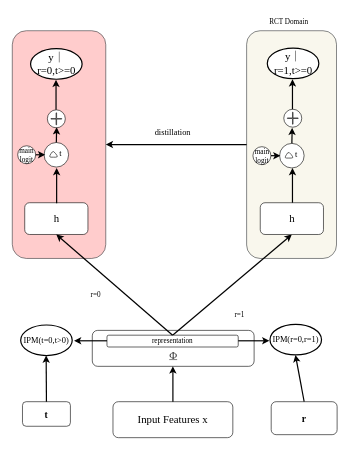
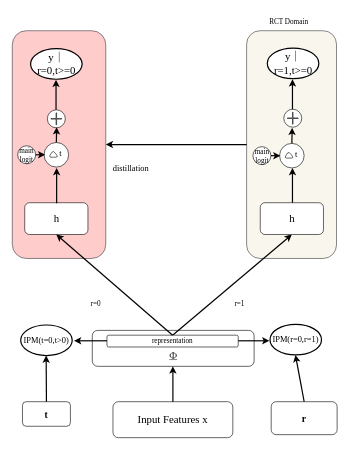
  <mxCell id="0" />
  <mxCell id="1" parent="0" />
  <mxCell id="2" value="" style="rounded=0;whiteSpace=wrap;html=1;fontFamily=Comic Sans MS;" vertex="1" parent="1"><mxGeometry x="26" y="75" width="120" height="60" as="geometry" /></mxCell>
  <mxCell id="3" value="" style="rounded=1;whiteSpace=wrap;html=1;fillColor=#ffcccc;strokeColor=#36393d;fontFamily=Comic Sans MS;" vertex="1" parent="1"><mxGeometry x="20" y="50" width="156" height="380" as="geometry" /></mxCell>
  <mxCell id="4" value="" style="rounded=1;whiteSpace=wrap;html=1;fillColor=#f9f7ed;strokeColor=#36393d;fontFamily=Comic Sans MS;" vertex="1" parent="1"><mxGeometry x="411" y="50" width="150" height="380" as="geometry" /></mxCell>
  <mxCell id="5" value="" style="ellipse;whiteSpace=wrap;html=1;aspect=fixed;labelBackgroundColor=none;rounded=1;fontFamily=Comic Sans MS;" vertex="1" parent="1"><mxGeometry x="78.5" y="182" width="30" height="30" as="geometry" /></mxCell>
  <mxCell id="6" value="" style="shape=cross;whiteSpace=wrap;html=1;size=0.05;fontStyle=1;labelBackgroundColor=none;rounded=1;fontFamily=Comic Sans MS;" vertex="1" parent="1"><mxGeometry x="84.5" y="187" width="18" height="20" as="geometry" /></mxCell>
  <mxCell id="7" value="" style="endArrow=classic;html=1;rounded=1;strokeWidth=2;labelBackgroundColor=none;fontColor=default;fontFamily=Comic Sans MS;" edge="1" parent="1"><mxGeometry width="50" height="50" relative="1" as="geometry"><mxPoint x="93" y="182" as="sourcePoint" /><mxPoint x="93" y="132" as="targetPoint" /></mxGeometry></mxCell>
  <mxCell id="8" value="" style="ellipse;whiteSpace=wrap;html=1;labelBackgroundColor=none;rounded=1;fontFamily=Comic Sans MS;" vertex="1" parent="1"><mxGeometry x="73" y="236.5" width="41" height="41" as="geometry" /></mxCell>
  <mxCell id="9" value="&lt;font style=&quot;font-size: 18px;&quot;&gt;Input Features x&lt;/font&gt;" style="rounded=1;whiteSpace=wrap;html=1;strokeWidth=1;labelBackgroundColor=none;fontFamily=Comic Sans MS;" vertex="1" parent="1"><mxGeometry x="188" y="669" width="200" height="60" as="geometry" /></mxCell>
  <mxCell id="10" value="&lt;font style=&quot;font-size: 18px;&quot;&gt;h&lt;/font&gt;" style="rounded=1;whiteSpace=wrap;html=1;labelBackgroundColor=none;fontFamily=Comic Sans MS;" vertex="1" parent="1"><mxGeometry x="40.75" y="337" width="105.5" height="53" as="geometry" /></mxCell>
  <mxCell id="11" value="" style="rounded=1;whiteSpace=wrap;html=1;strokeWidth=1;labelBackgroundColor=none;fontFamily=Comic Sans MS;" vertex="1" parent="1"><mxGeometry x="153.5" y="550" width="270" height="60" as="geometry" /></mxCell>
  <mxCell id="12" value="" style="endArrow=classic;html=1;rounded=1;strokeWidth=2;exitX=0.5;exitY=0;exitDx=0;exitDy=0;entryX=0.5;entryY=1;entryDx=0;entryDy=0;labelBackgroundColor=none;fontColor=default;fontFamily=Comic Sans MS;" edge="1" parent="1"><mxGeometry width="50" height="50" relative="1" as="geometry"><mxPoint x="94" y="338" as="sourcePoint" /><mxPoint x="94" y="279" as="targetPoint" /></mxGeometry></mxCell>
  <mxCell id="13" value="" style="triangle;whiteSpace=wrap;html=1;direction=north;labelBackgroundColor=none;rounded=1;fontFamily=Comic Sans MS;" vertex="1" parent="1"><mxGeometry x="80.5" y="249.5" width="16" height="11.5" as="geometry" /></mxCell>
  <mxCell id="14" value="&lt;font style=&quot;font-size: 18px;&quot;&gt;y｜r=1,t&amp;gt;=0&lt;br&gt;&lt;/font&gt;" style="ellipse;whiteSpace=wrap;html=1;strokeWidth=2;labelBackgroundColor=none;rounded=1;fontFamily=Comic Sans MS;" vertex="1" parent="1"><mxGeometry x="445.5" y="79" width="86" height="51" as="geometry" /></mxCell>
  <mxCell id="15" value="" style="ellipse;whiteSpace=wrap;html=1;aspect=fixed;labelBackgroundColor=none;rounded=1;fontFamily=Comic Sans MS;" vertex="1" parent="1"><mxGeometry x="473" y="181" width="30" height="30" as="geometry" /></mxCell>
  <mxCell id="16" value="" style="shape=cross;whiteSpace=wrap;html=1;size=0.05;fontStyle=1;labelBackgroundColor=none;rounded=1;fontFamily=Comic Sans MS;" vertex="1" parent="1"><mxGeometry x="479" y="186" width="18" height="20" as="geometry" /></mxCell>
  <mxCell id="17" value="" style="endArrow=classic;html=1;rounded=1;strokeWidth=2;labelBackgroundColor=none;fontColor=default;fontFamily=Comic Sans MS;" edge="1" parent="1"><mxGeometry width="50" height="50" relative="1" as="geometry"><mxPoint x="487.5" y="181" as="sourcePoint" /><mxPoint x="487.5" y="131" as="targetPoint" /></mxGeometry></mxCell>
  <mxCell id="18" value="&lt;span style=&quot;font-size: 16px;&quot;&gt;&lt;b&gt;t&lt;/b&gt;&lt;/span&gt;" style="rounded=1;whiteSpace=wrap;html=1;labelBackgroundColor=none;fontFamily=Comic Sans MS;" vertex="1" parent="1"><mxGeometry x="37" y="669" width="80" height="41" as="geometry" /></mxCell>
  <mxCell id="19" value="" style="endArrow=classic;html=1;rounded=1;strokeWidth=2;exitX=0.5;exitY=0;exitDx=0;exitDy=0;entryX=0.5;entryY=1;entryDx=0;entryDy=0;labelBackgroundColor=none;fontColor=default;fontFamily=Comic Sans MS;" edge="1" parent="1"><mxGeometry width="50" height="50" relative="1" as="geometry"><mxPoint x="487.5" y="338" as="sourcePoint" /><mxPoint x="487.5" y="279" as="targetPoint" /></mxGeometry></mxCell>
  <mxCell id="20" value="" style="endArrow=classic;html=1;rounded=1;strokeWidth=2;labelBackgroundColor=none;fontColor=default;fontFamily=Comic Sans MS;" edge="1" parent="1"><mxGeometry width="50" height="50" relative="1" as="geometry"><mxPoint x="486.5" y="238" as="sourcePoint" /><mxPoint x="487" y="212" as="targetPoint" /></mxGeometry></mxCell>
  <mxCell id="21" value="" style="endArrow=classic;html=1;rounded=1;strokeWidth=2;exitX=0.5;exitY=0;exitDx=0;exitDy=0;labelBackgroundColor=none;fontColor=default;fontFamily=Comic Sans MS;" edge="1" parent="1" source="8"><mxGeometry width="50" height="50" relative="1" as="geometry"><mxPoint x="94" y="231" as="sourcePoint" /><mxPoint x="94" y="211" as="targetPoint" /></mxGeometry></mxCell>
  <mxCell id="22" value="" style="endArrow=classic;html=1;rounded=1;strokeWidth=2;entryX=0.5;entryY=1;entryDx=0;entryDy=0;exitX=0.5;exitY=0;exitDx=0;exitDy=0;labelBackgroundColor=none;fontColor=default;fontFamily=Comic Sans MS;" edge="1" parent="1" source="32" target="41"><mxGeometry width="50" height="50" relative="1" as="geometry"><mxPoint x="287" y="500" as="sourcePoint" /><mxPoint x="474" y="397" as="targetPoint" /></mxGeometry></mxCell>
  <mxCell id="23" value="&lt;font style=&quot;font-size: 14px;&quot;&gt;t&lt;/font&gt;" style="text;html=1;strokeColor=none;fillColor=none;align=center;verticalAlign=middle;whiteSpace=wrap;rounded=1;labelBackgroundColor=none;fontFamily=Comic Sans MS;" vertex="1" parent="1"><mxGeometry x="71" y="240" width="60" height="30" as="geometry" /></mxCell>
  <mxCell id="24" value="" style="ellipse;whiteSpace=wrap;html=1;labelBackgroundColor=none;rounded=1;fontFamily=Comic Sans MS;" vertex="1" parent="1"><mxGeometry x="466" y="238" width="41" height="41" as="geometry" /></mxCell>
  <mxCell id="25" value="" style="triangle;whiteSpace=wrap;html=1;direction=north;labelBackgroundColor=none;rounded=1;fontFamily=Comic Sans MS;" vertex="1" parent="1"><mxGeometry x="473.5" y="251" width="16" height="11.5" as="geometry" /></mxCell>
  <mxCell id="26" value="&lt;font style=&quot;font-size: 14px;&quot;&gt;t&lt;/font&gt;" style="text;html=1;strokeColor=none;fillColor=none;align=center;verticalAlign=middle;whiteSpace=wrap;rounded=1;labelBackgroundColor=none;fontFamily=Comic Sans MS;" vertex="1" parent="1"><mxGeometry x="464" y="241.5" width="60" height="30" as="geometry" /></mxCell>
  <mxCell id="27" value="&lt;font style=&quot;&quot;&gt;&lt;font style=&quot;font-size: 14px;&quot;&gt;IPM(t=0,t&amp;gt;0)&lt;/font&gt;&lt;br&gt;&lt;/font&gt;" style="ellipse;whiteSpace=wrap;html=1;strokeWidth=2;labelBackgroundColor=none;rounded=1;fontFamily=Comic Sans MS;" vertex="1" parent="1"><mxGeometry x="34" y="541" width="86" height="51" as="geometry" /></mxCell>
  <mxCell id="28" value="" style="endArrow=classic;html=1;rounded=1;strokeWidth=2;entryX=0.5;entryY=1;entryDx=0;entryDy=0;exitX=0.5;exitY=0;exitDx=0;exitDy=0;labelBackgroundColor=none;fontColor=default;fontFamily=Comic Sans MS;" edge="1" parent="1" source="18"><mxGeometry width="50" height="50" relative="1" as="geometry"><mxPoint x="74" y="730.5" as="sourcePoint" /><mxPoint x="76.5" y="592" as="targetPoint" /></mxGeometry></mxCell>
  <mxCell id="29" value="&lt;span style=&quot;font-size: 16px;&quot;&gt;&lt;b&gt;r&lt;/b&gt;&lt;/span&gt;" style="rounded=1;whiteSpace=wrap;html=1;labelBackgroundColor=none;fontFamily=Comic Sans MS;" vertex="1" parent="1"><mxGeometry x="452" y="669" width="110" height="55" as="geometry" /></mxCell>
  <mxCell id="30" value="&lt;font style=&quot;&quot;&gt;&lt;font style=&quot;font-size: 14px;&quot;&gt;IPM(r=0,r=1)&lt;/font&gt;&lt;br&gt;&lt;/font&gt;" style="ellipse;whiteSpace=wrap;html=1;strokeWidth=2;labelBackgroundColor=none;rounded=1;fontFamily=Comic Sans MS;" vertex="1" parent="1"><mxGeometry x="450" y="540" width="86" height="51" as="geometry" /></mxCell>
  <mxCell id="31" value="" style="endArrow=classic;html=1;rounded=1;strokeWidth=2;entryX=0.5;entryY=1;entryDx=0;entryDy=0;exitX=0.5;exitY=0;exitDx=0;exitDy=0;labelBackgroundColor=none;fontColor=default;fontFamily=Comic Sans MS;" edge="1" parent="1" source="29"><mxGeometry width="50" height="50" relative="1" as="geometry"><mxPoint x="490" y="729.5" as="sourcePoint" /><mxPoint x="492.5" y="591" as="targetPoint" /></mxGeometry></mxCell>
  <mxCell id="32" value="representation" style="rounded=1;whiteSpace=wrap;html=1;labelBackgroundColor=none;fontFamily=Comic Sans MS;" vertex="1" parent="1"><mxGeometry x="178" y="558" width="219" height="19.75" as="geometry" /></mxCell>
  <mxCell id="33" value="&lt;a href=&quot;https://baike.baidu.com/item/%E5%B8%8C%E8%85%8A%E5%AD%97%E6%AF%8D/4428067#3-22&quot; style=&quot;--un-rotate: 0; --un-rotate-x: 0; --un-rotate-y: 0; --un-rotate-z: 0; --un-scale-x: 1; --un-scale-y: 1; --un-scale-z: 1; --un-skew-x: 0; --un-skew-y: 0; --un-translate-x: 0; --un-translate-y: 0; --un-translate-z: 0; --un-pan-x: ; --un-pan-y: ; --un-pinch-zoom: ; --un-scroll-snap-strictness: proximity; --un-ordinal: ; --un-slashed-zero: ; --un-numeric-figure: ; --un-numeric-spacing: ; --un-numeric-fraction: ; --un-border-spacing-x: 0; --un-border-spacing-y: 0; --un-ring-offset-shadow: 0 0 rgb(0 0 0 / 0); --un-ring-shadow: 0 0 rgb(0 0 0 / 0); --un-shadow-inset: ; --un-shadow: 0 0 rgb(0 0 0 / 0); --un-ring-inset: ; --un-ring-offset-width: 0px; --un-ring-offset-color: #fff; --un-ring-width: 0px; --un-ring-color: rgb(147 197 253 / .5); --un-blur: ; --un-brightness: ; --un-contrast: ; --un-drop-shadow: ; --un-grayscale: ; --un-hue-rotate: ; --un-invert: ; --un-saturate: ; --un-sepia: ; --un-backdrop-blur: ; --un-backdrop-brightness: ; --un-backdrop-contrast: ; --un-backdrop-grayscale: ; --un-backdrop-hue-rotate: ; --un-backdrop-invert: ; --un-backdrop-opacity: ; --un-backdrop-saturate: ; --un-backdrop-sepia: ; box-sizing: content-box; margin: 0px; padding: 0px; color: rgb(51, 51, 51); text-decoration-skip-ink: auto; text-align: left; background-color: rgb(255, 255, 255);&quot;&gt;&lt;font style=&quot;font-size: 18px;&quot;&gt;Φ&lt;/font&gt;&lt;/a&gt;" style="text;html=1;strokeColor=none;fillColor=none;align=center;verticalAlign=middle;whiteSpace=wrap;rounded=1;labelBackgroundColor=none;fontFamily=Comic Sans MS;" vertex="1" parent="1"><mxGeometry x="258.5" y="577" width="60" height="30" as="geometry" /></mxCell>
  <mxCell id="34" value="" style="endArrow=classic;html=1;rounded=1;exitX=0;exitY=0.5;exitDx=0;exitDy=0;strokeWidth=2;labelBackgroundColor=none;fontColor=default;entryX=1;entryY=0.5;entryDx=0;entryDy=0;fontFamily=Comic Sans MS;" edge="1" parent="1" source="4" target="3"><mxGeometry width="50" height="50" relative="1" as="geometry"><mxPoint x="356" y="235.5" as="sourcePoint" /><mxPoint x="79.5" y="235.5" as="targetPoint" /></mxGeometry></mxCell>
- <mxCell id="35" value="&lt;font style=&quot;font-size: 14px;&quot;&gt;distillation&lt;/font&gt;" style="text;html=1;strokeColor=none;fillColor=none;align=center;verticalAlign=middle;whiteSpace=wrap;rounded=1;labelBackgroundColor=none;fontColor=#000000;fontFamily=Comic Sans MS;" vertex="1" parent="1"><mxGeometry x="257.5" y="205.5" width="60" height="30" as="geometry" /></mxCell>
+ <mxCell id="35" value="&lt;font style=&quot;font-size: 14px;&quot;&gt;distillation&lt;/font&gt;" style="text;html=1;strokeColor=none;fillColor=none;align=center;verticalAlign=middle;whiteSpace=wrap;rounded=1;labelBackgroundColor=none;fontColor=#000000;fontFamily=Comic Sans MS;" vertex="1" parent="1"><mxGeometry x="187.5" y="265.5" width="60" height="30" as="geometry" /></mxCell>
  <mxCell id="36" value="" style="endArrow=classic;html=1;rounded=1;exitX=0;exitY=0.5;exitDx=0;exitDy=0;strokeWidth=2;entryX=1;entryY=0.5;entryDx=0;entryDy=0;labelBackgroundColor=none;fontColor=default;fontFamily=Comic Sans MS;" edge="1" parent="1"><mxGeometry width="50" height="50" relative="1" as="geometry"><mxPoint x="178" y="567.38" as="sourcePoint" /><mxPoint x="123" y="567.38" as="targetPoint" /></mxGeometry></mxCell>
  <mxCell id="37" value="" style="endArrow=classic;html=1;rounded=1;exitX=1;exitY=0.5;exitDx=0;exitDy=0;strokeWidth=2;entryX=0;entryY=0.5;entryDx=0;entryDy=0;labelBackgroundColor=none;fontColor=default;fontFamily=Comic Sans MS;" edge="1" parent="1"><mxGeometry width="50" height="50" relative="1" as="geometry"><mxPoint x="397" y="567.38" as="sourcePoint" /><mxPoint x="449" y="567.38" as="targetPoint" /></mxGeometry></mxCell>
  <mxCell id="38" value="" style="endArrow=classic;html=1;rounded=1;strokeWidth=2;exitX=0.5;exitY=0;exitDx=0;exitDy=0;entryX=0.5;entryY=1;entryDx=0;entryDy=0;labelBackgroundColor=none;fontColor=default;fontFamily=Comic Sans MS;" edge="1" parent="1"><mxGeometry width="50" height="50" relative="1" as="geometry"><mxPoint x="288" y="669" as="sourcePoint" /><mxPoint x="288" y="610" as="targetPoint" /></mxGeometry></mxCell>
  <mxCell id="39" value="" style="endArrow=classic;html=1;rounded=1;strokeWidth=2;entryX=0.5;entryY=1;entryDx=0;entryDy=0;exitX=0.5;exitY=0;exitDx=0;exitDy=0;labelBackgroundColor=none;fontColor=default;fontFamily=Comic Sans MS;" edge="1" parent="1" source="32" target="10"><mxGeometry width="50" height="50" relative="1" as="geometry"><mxPoint x="277" y="530" as="sourcePoint" /><mxPoint x="390" y="315" as="targetPoint" /></mxGeometry></mxCell>
  <mxCell id="40" value="&lt;font style=&quot;font-size: 18px;&quot;&gt;y｜r=0,t&amp;gt;=0&lt;br&gt;&lt;/font&gt;" style="ellipse;whiteSpace=wrap;html=1;strokeWidth=2;labelBackgroundColor=none;rounded=1;fontFamily=Comic Sans MS;" vertex="1" parent="1"><mxGeometry x="50.5" y="80" width="86" height="51" as="geometry" /></mxCell>
  <mxCell id="41" value="&lt;font style=&quot;font-size: 18px;&quot;&gt;h&lt;/font&gt;" style="rounded=1;whiteSpace=wrap;html=1;labelBackgroundColor=none;fontFamily=Comic Sans MS;" vertex="1" parent="1"><mxGeometry x="433.75" y="337" width="105.5" height="53" as="geometry" /></mxCell>
  <mxCell id="42" value="RCT Domain" style="text;html=1;strokeColor=none;fillColor=none;align=center;verticalAlign=middle;whiteSpace=wrap;rounded=0;fontFamily=Comic Sans MS;" vertex="1" parent="1"><mxGeometry x="439" y="20" width="85" height="30" as="geometry" /></mxCell>
- <mxCell id="43" value="r=0" style="text;html=1;strokeColor=none;fillColor=none;align=center;verticalAlign=middle;whiteSpace=wrap;rounded=0;fontFamily=Comic Sans MS;" vertex="1" parent="1"><mxGeometry x="117" y="475" width="85" height="30" as="geometry" /></mxCell>
- <mxCell id="44" value="r=1" style="text;html=1;strokeColor=none;fillColor=none;align=center;verticalAlign=middle;whiteSpace=wrap;rounded=0;fontFamily=Comic Sans MS;" vertex="1" parent="1"><mxGeometry x="357" y="510" width="85" height="30" as="geometry" /></mxCell>
+ <mxCell id="43" value="r=0" style="text;html=1;strokeColor=none;fillColor=none;align=center;verticalAlign=middle;whiteSpace=wrap;rounded=0;fontFamily=Comic Sans MS;" vertex="1" parent="1"><mxGeometry x="117" y="490" width="85" height="30" as="geometry" /></mxCell>
+ <mxCell id="44" value="r=1" style="text;html=1;strokeColor=none;fillColor=none;align=center;verticalAlign=middle;whiteSpace=wrap;rounded=0;fontFamily=Comic Sans MS;" vertex="1" parent="1"><mxGeometry x="357" y="490" width="85" height="30" as="geometry" /></mxCell>
  <mxCell id="45" value="main&lt;br&gt;logit" style="ellipse;whiteSpace=wrap;html=1;labelBackgroundColor=none;rounded=1;fontFamily=Comic Sans MS;" vertex="1" parent="1"><mxGeometry x="29" y="242" width="30" height="30" as="geometry" /></mxCell>
  <mxCell id="46" value="" style="endArrow=classic;html=1;rounded=1;strokeWidth=2;labelBackgroundColor=none;fontColor=default;fontFamily=Comic Sans MS;" edge="1" parent="1"><mxGeometry width="50" height="50" relative="1" as="geometry"><mxPoint x="59" y="257" as="sourcePoint" /><mxPoint x="75" y="257" as="targetPoint" /></mxGeometry></mxCell>
  <mxCell id="47" value="main&lt;br style=&quot;--un-translate-z: 0; --un-pan-x: ; --un-pan-y: ; --un-pinch-zoom: ; --un-scroll-snap-strictness: proximity; --un-ordinal: ; --un-slashed-zero: ; --un-numeric-figure: ; --un-numeric-spacing: ; --un-numeric-fraction: ; --un-border-spacing-x: 0; --un-border-spacing-y: 0; --un-ring-offset-shadow: 0 0 rgb(0 0 0 / 0); --un-ring-shadow: 0 0 rgb(0 0 0 / 0); --un-shadow-inset: ; --un-shadow: 0 0 rgb(0 0 0 / 0); --un-ring-inset: ; --un-ring-offset-width: 0px; --un-ring-offset-color: #fff; --un-ring-width: 0px; --un-ring-color: rgb(147 197 253 / .5); --un-blur: ; --un-brightness: ; --un-contrast: ; --un-drop-shadow: ; --un-grayscale: ; --un-hue-rotate: ; --un-invert: ; --un-saturate: ; --un-sepia: ; --un-backdrop-blur: ; --un-backdrop-brightness: ; --un-backdrop-contrast: ; --un-backdrop-grayscale: ; --un-backdrop-hue-rotate: ; --un-backdrop-invert: ; --un-backdrop-opacity: ; --un-backdrop-saturate: ; --un-backdrop-sepia: ;&quot;&gt;logit" style="ellipse;whiteSpace=wrap;html=1;labelBackgroundColor=none;rounded=1;fontFamily=Comic Sans MS;" vertex="1" parent="1"><mxGeometry x="421.5" y="243.5" width="30" height="30" as="geometry" /></mxCell>
  <mxCell id="48" value="" style="endArrow=classic;html=1;rounded=1;strokeWidth=2;labelBackgroundColor=none;fontColor=default;fontFamily=Comic Sans MS;" edge="1" parent="1"><mxGeometry width="50" height="50" relative="1" as="geometry"><mxPoint x="451.5" y="258.5" as="sourcePoint" /><mxPoint x="467.5" y="258.5" as="targetPoint" /></mxGeometry></mxCell>
